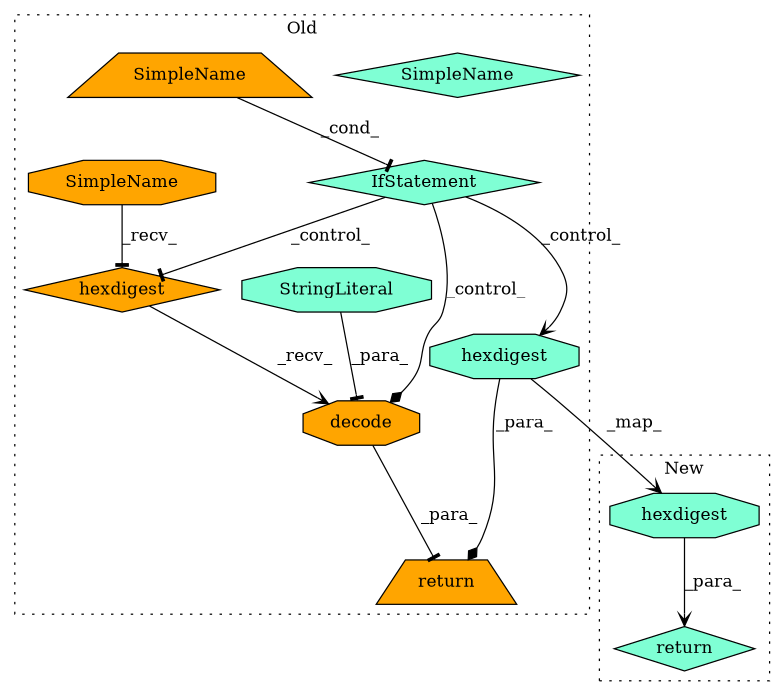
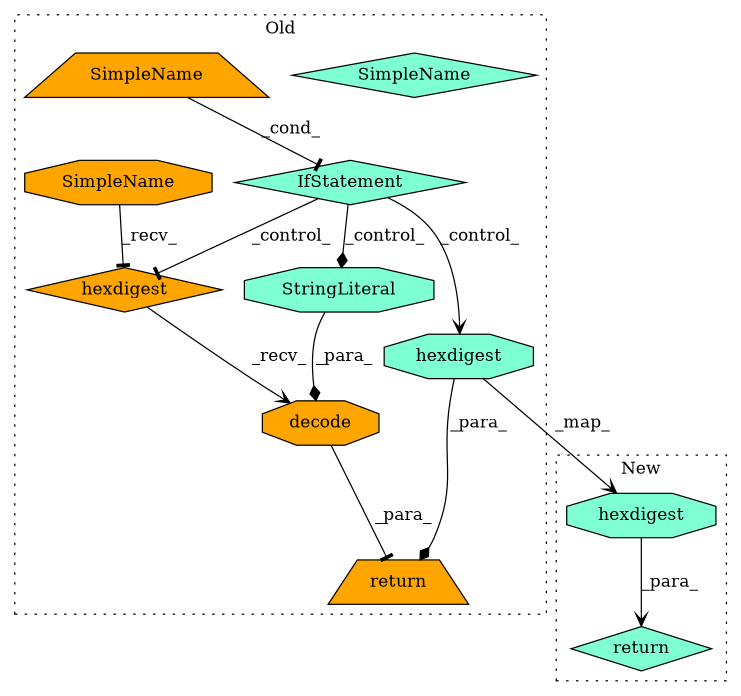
  digraph {
    node [a=32 fillcolor=aquamarine l=11 s=813 shape=octagon style=filled]
    edge [arrowhead=vee]
    n1 [label=hexdigest s=826]
    n2 [a=41 fillcolor=orange l=7 label=return s=805 shape=trapezium]
    n3 [fillcolor=orange label=hexdigest s=847 shape=diamond]
    n4 [fillcolor=orange l="7,1" label=decode s="859,873"]
    n5 [a=45 l=7 label=StringLiteral s=866]
    n6 [a=25 l=3 label=IfStatement s=816 shape=diamond]
    n7 [a=42 l=3 label=SimpleName shape=diamond]
    n8 [a=42 fillcolor=orange l=6 label=SimpleName s=840]
    n9 [a=42 fillcolor=orange l=3 label=SimpleName shape=trapezium]
    n10 [label=hexdigest s=794]
    n11 [a=41 l=7 label=return s=780 shape=diamond]
    subgraph cluster_1 {
      label=Old
      style=dotted
      n1
      n2
      n3
      n4
      n5
      n6
      n7
      n8
      n9
    }
    subgraph cluster_2 {
      label=New
      style=dotted
      n10
      n11
    }
    n1 -> n2 [arrowhead=diamond label=_para_]
    n1 -> n10 [label=_map_]
    n3 -> n4 [label=_recv_]
    n4 -> n2 [arrowhead=tee label=_para_]
-   n5 -> n4 [arrowhead=tee label=_para_]
+   n5 -> n4 [arrowhead=diamond label=_para_]
    n6 -> n1 [label=_control_]
    n6 -> n3 [arrowhead=tee label=_control_]
-   n6 -> n4 [arrowhead=diamond label=_control_]
+   n6 -> n5 [arrowhead=diamond label=_control_]
    n8 -> n3 [arrowhead=tee label=_recv_]
    n9 -> n6 [arrowhead=tee label=_cond_]
    n10 -> n11 [label=_para_]
  }
